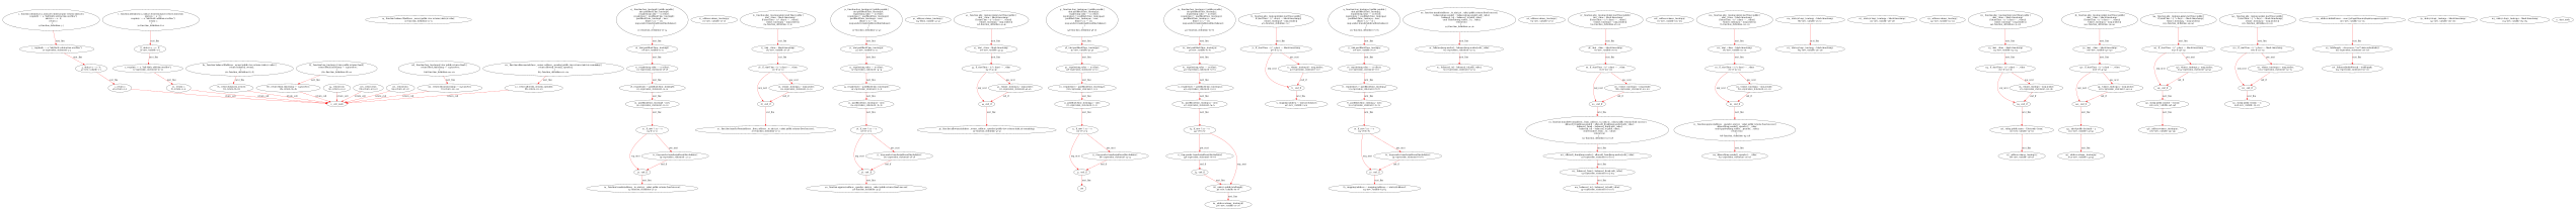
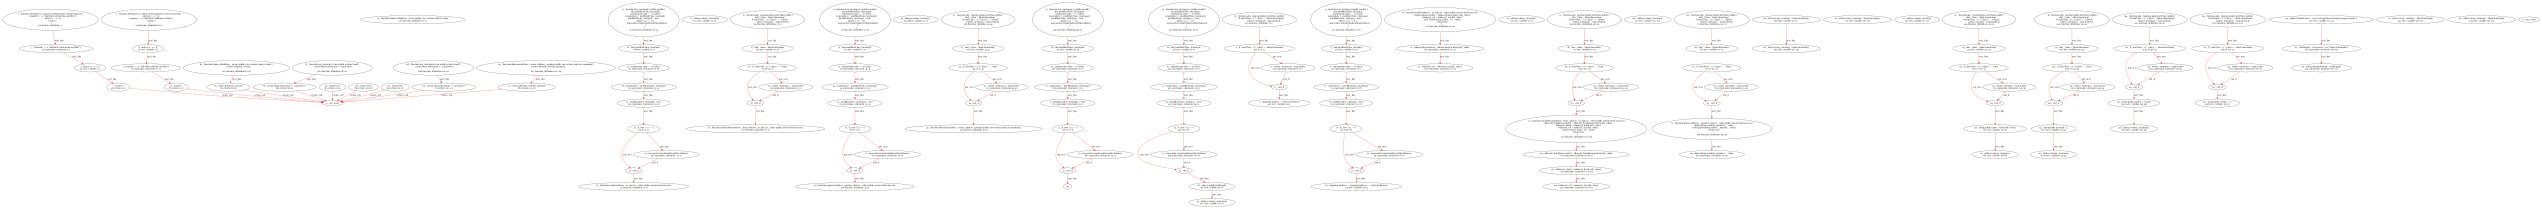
  digraph {
    fontname="Playfair Display"
    node [fontname="Playfair Display" type_label=expression_statement]
    edge [color=red controlflow_type=next_line edge_type=CFG_edge fontname="Playfair Display"]
    n1 [label="2_ function sub(uint256 a, uint256 b) internal pure returns (uint256) {\n        require(b <= a, \"SafeMath: subtraction overflow\");\n        uint256 c = a - b;\n        return c;\n    }\n13-function_definition-3-7" method="sub(uint256 a,uint256 b)" type_label=function_definition]
    n2 [label="3_ require(b <= a, \"SafeMath: subtraction overflow\");\n30-expression_statement-4-4" method="sub(uint256 a,uint256 b)"]
    n3 [label="4_ uint256 c = a - b;\n40-new_variable-5-5" method="sub(uint256 a,uint256 b)" type_label=new_variable]
    n4 [label="5_ return c;\n48-return-6-6" method="sub(uint256 a,uint256 b)" type_label=return]
    n5 [label="0_ exit_node" type_label=exit]
    n6 [label="7_ function add(uint256 a, uint256 b) internal pure returns (uint256) {\n        uint256 c = a + b;\n        require(c >= a, \"SafeMath: addition overflow\");\n        return c;\n    }\n50-function_definition-8-12" method="add(uint256 a,uint256 b)" type_label=function_definition]
    n7 [label="8_ uint256 c = a + b;\n67-new_variable-9-9" method="add(uint256 a,uint256 b)" type_label=new_variable]
    n8 [label="9_ require(c >= a, \"SafeMath: addition overflow\");\n75-expression_statement-10-10" method="add(uint256 a,uint256 b)"]
    n9 [label="10_ return c;\n85-return-11-11" method="add(uint256 a,uint256 b)" type_label=return]
    n10 [label="14_ function balanceOf(address _owner) public view returns (uint256 value);\n90-function_definition-15-15" method="balanceOf(address _owner)" type_label=function_definition]
    n11 [label="15_ function bug_tmstmp8 () public payable {\n	uint pastBlockTime_tmstmp8;  \n	require(msg.value == 10 ether);  \n        require(now != pastBlockTime_tmstmp8);  \n        pastBlockTime_tmstmp8 = now;        \n        if(now % 15 == 0) {  \n            msg.sender.transfer(address(this).balance);\n        }\n    }\n103-function_definition-16-24" method="bug_tmstmp8()" type_label=function_definition]
    n12 [label="16_ uint pastBlockTime_tmstmp8;\n108-new_variable-17-17" method="bug_tmstmp8()" type_label=new_variable]
    n13 [label="17_ require(msg.value == 10 ether);\n113-expression_statement-18-18" method="bug_tmstmp8()"]
    n14 [label="18_ require(now != pastBlockTime_tmstmp8);\n123-expression_statement-19-19" method="bug_tmstmp8()"]
    n15 [label="19_ pastBlockTime_tmstmp8 = now;\n130-expression_statement-20-20" method="bug_tmstmp8()"]
    n16 [label="20_ if_now % 15 == 0\n134-if-21-23" method="bug_tmstmp8()" type_label=if]
    n17 [label="20_ end_if" method="bug_tmstmp8()" type_label=end_if]
    n18 [label="21_ msg.sender.transfer(address(this).balance);\n141-expression_statement-22-22" method="bug_tmstmp8()"]
    n19 [label="24_ function transfer(address _to, uint256 _value) public returns (bool success);\n154-function_definition-25-25" method="transfer(address _to,uint256 _value)" type_label=function_definition]
    n20 [label="25_ address winner_tmstmp39;\n170-new_variable-26-26" type_label=new_variable]
    n21 [label="26_ function play_tmstmp39(uint startTime) public {\n	uint _vtime = block.timestamp;\n	if (startTime + (5 * 1 days) == _vtime){\n		winner_tmstmp39 = msg.sender;}}\n174-function_definition-27-30" method="play_tmstmp39(uint startTime)" type_label=function_definition]
    n22 [label="27_ uint _vtime = block.timestamp;\n182-new_variable-28-28" method="play_tmstmp39(uint startTime)" type_label=new_variable]
    n23 [label="28_ if_startTime + (5 * 1 days) == _vtime\n190-if-29-30" method="play_tmstmp39(uint startTime)" type_label=if]
    n24 [label="28_ end_if" method="play_tmstmp39(uint startTime)" type_label=end_if]
    n25 [label="29_ winner_tmstmp39 = msg.sender;\n201-expression_statement-30-30" method="play_tmstmp39(uint startTime)"]
    n26 [label="30_ function transferFrom(address _from, address _to, uint256 _value) public returns (bool success);\n207-function_definition-31-31" method="transferFrom(address _from,address _to,uint256 _value)" type_label=function_definition]
    n27 [label="31_ function bug_tmstmp36 () public payable {\n	uint pastBlockTime_tmstmp36;  \n	require(msg.value == 10 ether);  \n        require(now != pastBlockTime_tmstmp36);  \n        pastBlockTime_tmstmp36 = now;        \n        if(now % 15 == 0) {  \n            msg.sender.transfer(address(this).balance);\n        }\n    }\n227-function_definition-32-40" method="bug_tmstmp36()" type_label=function_definition]
    n28 [label="32_ uint pastBlockTime_tmstmp36;\n232-new_variable-33-33" method="bug_tmstmp36()" type_label=new_variable]
    n29 [label="33_ require(msg.value == 10 ether);\n237-expression_statement-34-34" method="bug_tmstmp36()"]
    n30 [label="34_ require(now != pastBlockTime_tmstmp36);\n247-expression_statement-35-35" method="bug_tmstmp36()"]
    n31 [label="35_ pastBlockTime_tmstmp36 = now;\n254-expression_statement-36-36" method="bug_tmstmp36()"]
    n32 [label="36_ if_now % 15 == 0\n258-if-37-39" method="bug_tmstmp36()" type_label=if]
    n33 [label="36_ end_if" method="bug_tmstmp36()" type_label=end_if]
    n34 [label="37_ msg.sender.transfer(address(this).balance);\n265-expression_statement-38-38" method="bug_tmstmp36()"]
    n35 [label="40_ function approve(address _spender, uint256 _value) public returns (bool success);\n278-function_definition-41-41" method="approve(address _spender,uint256 _value)" type_label=function_definition]
    n36 [label="41_ address winner_tmstmp35;\n294-block_variable-42-42" type_label=new_variable]
    n37 [label="42_ function play_tmstmp35(uint startTime) public {\n	uint _vtime = block.timestamp;\n	if (startTime + (5 * 1 days) == _vtime){\n		winner_tmstmp35 = msg.sender;}}\n298-function_definition-43-46" method="play_tmstmp35(uint startTime)" type_label=function_definition]
    n38 [label="43_ uint _vtime = block.timestamp;\n306-new_variable-44-44" method="play_tmstmp35(uint startTime)" type_label=new_variable]
    n39 [label="44_ if_startTime + (5 * 1 days) == _vtime\n314-if-45-46" method="play_tmstmp35(uint startTime)" type_label=if]
    n40 [label="44_ end_if" method="play_tmstmp35(uint startTime)" type_label=end_if]
    n41 [label="45_ winner_tmstmp35 = msg.sender;\n325-expression_statement-46-46" method="play_tmstmp35(uint startTime)"]
    n42 [label="46_ function allowance(address _owner, address _spender) public view returns (uint256 remaining);\n331-function_definition-47-47" method="allowance(address _owner,address _spender)" type_label=function_definition]
    n43 [label="47_ function bug_tmstmp40 () public payable {\n	uint pastBlockTime_tmstmp40;  \n	require(msg.value == 10 ether);  \n        require(now != pastBlockTime_tmstmp40);  \n        pastBlockTime_tmstmp40 = now;        \n        if(now % 15 == 0) {  \n            msg.sender.transfer(address(this).balance);\n        }\n    }\n348-function_definition-48-56" method="bug_tmstmp40()" type_label=function_definition]
    n44 [label="48_ uint pastBlockTime_tmstmp40;\n353-new_variable-49-49" method="bug_tmstmp40()" type_label=new_variable]
    n45 [label="49_ require(msg.value == 10 ether);\n358-expression_statement-50-50" method="bug_tmstmp40()"]
    n46 [label="50_ require(now != pastBlockTime_tmstmp40);\n368-expression_statement-51-51" method="bug_tmstmp40()"]
    n47 [label="51_ pastBlockTime_tmstmp40 = now;\n375-expression_statement-52-52" method="bug_tmstmp40()"]
    n48 [label="52_ if_now % 15 == 0\n379-if-53-55" method="bug_tmstmp40()" type_label=if]
    n49 [label="52_ end_if" method="bug_tmstmp40()" type_label=end_if]
    n50 [label="53_ msg.sender.transfer(address(this).balance);\n386-expression_statement-54-54" method="bug_tmstmp40()"]
    399 [type_label=""]
    n52 [label="59_ function bug_tmstmp32 () public payable {\n	uint pastBlockTime_tmstmp32;  \n	require(msg.value == 10 ether);  \n        require(now != pastBlockTime_tmstmp32);  \n        pastBlockTime_tmstmp32 = now;        \n        if(now % 15 == 0) {  \n            msg.sender.transfer(address(this).balance);\n        }\n    }\n410-function_definition-60-68" method="bug_tmstmp32()" type_label=function_definition]
    n53 [label="60_ uint pastBlockTime_tmstmp32;\n415-new_variable-61-61" method="bug_tmstmp32()" type_label=new_variable]
    n54 [label="61_ require(msg.value == 10 ether);\n420-expression_statement-62-62" method="bug_tmstmp32()"]
    n55 [label="62_ require(now != pastBlockTime_tmstmp32);\n430-expression_statement-63-63" method="bug_tmstmp32()"]
    n56 [label="63_ pastBlockTime_tmstmp32 = now;\n437-expression_statement-64-64" method="bug_tmstmp32()"]
    n57 [label="64_ if_now % 15 == 0\n441-if-65-67" method="bug_tmstmp32()" type_label=if]
    n58 [label="64_ end_if" method="bug_tmstmp32()" type_label=end_if]
    n59 [label="65_ msg.sender.transfer(address(this).balance);\n448-expression_statement-66-66" method="bug_tmstmp32()"]
    n60 [label="68_ uint256 public totalSupply;\n461-new_variable-69-69" type_label=new_variable]
    n61 [label="69_ address winner_tmstmp38;\n466-new_variable-70-70" type_label=new_variable]
    n62 [label="70_ function play_tmstmp38(uint startTime) public {\n	if (startTime + (5 * 1 days) == block.timestamp){\n		winner_tmstmp38 = msg.sender;}}\n470-function_definition-71-73" method="play_tmstmp38(uint startTime)" type_label=function_definition]
    n63 [label="71_ if_startTime + (5 * 1 days) == block.timestamp\n478-if-72-73" method="play_tmstmp38(uint startTime)" type_label=if]
    n64 [label="71_ end_if" method="play_tmstmp38(uint startTime)" type_label=end_if]
    n65 [label="72_ winner_tmstmp38 = msg.sender;\n491-expression_statement-73-73" method="play_tmstmp38(uint startTime)"]
    n66 [label="73_ mapping (address => uint256) balances;\n497-new_variable-74-74" type_label=new_variable]
    n67 [label="74_ function bug_tmstmp4 () public payable {\n	uint pastBlockTime_tmstmp4;  \n	require(msg.value == 10 ether);  \n        require(now != pastBlockTime_tmstmp4);  \n        pastBlockTime_tmstmp4 = now;        \n        if(now % 15 == 0) {  \n            msg.sender.transfer(address(this).balance);\n        }\n    }\n503-function_definition-75-83" method="bug_tmstmp4()" type_label=function_definition]
    n68 [label="75_ uint pastBlockTime_tmstmp4;\n508-new_variable-76-76" method="bug_tmstmp4()" type_label=new_variable]
    n69 [label="76_ require(msg.value == 10 ether);\n513-expression_statement-77-77" method="bug_tmstmp4()"]
    n70 [label="77_ require(now != pastBlockTime_tmstmp4);\n523-expression_statement-78-78" method="bug_tmstmp4()"]
    n71 [label="78_ pastBlockTime_tmstmp4 = now;\n530-expression_statement-79-79" method="bug_tmstmp4()"]
    n72 [label="79_ if_now % 15 == 0\n534-if-80-82" method="bug_tmstmp4()" type_label=if]
    n73 [label="79_ end_if" method="bug_tmstmp4()" type_label=end_if]
    n74 [label="80_ msg.sender.transfer(address(this).balance);\n541-expression_statement-81-81" method="bug_tmstmp4()"]
    n75 [label="83_ mapping (address => mapping (address => uint256)) allowed;\n554-new_variable-84-84" type_label=new_variable]
    n76 [label="84_ function balanceOf(address _owner) public view returns (uint256 value) {\n        return balances[_owner];\n    }\n562-function_definition-85-87" method="balanceOf(address _owner)" type_label=function_definition]
    n77 [label="85_ return balances[_owner];\n576-return-86-86" method="balanceOf(address _owner)" type_label=return]
    n78 [label="87_ function bug_tmstmp33() view public returns (bool) {\n    return block.timestamp >= 1546300800;\n  }\n580-function_definition-88-90" method="bug_tmstmp33()" type_label=function_definition]
    n79 [label="88_ return block.timestamp >= 1546300800;\n589-return-89-89" method="bug_tmstmp33()" type_label=return]
    n80 [label="90_ function transfer(address _to, uint256 _value) public returns (bool success) {\n        balances[msg.sender] = balances[msg.sender].sub(_value);\n        balances[_to] = balances[_to].add(_value);\n        emit Transfer(msg.sender, _to, _value);\n        return true;\n    }\n595-function_definition-91-96" method="transfer(address _to,uint256 _value)" type_label=function_definition]
    n81 [label="91_ balances[msg.sender] = balances[msg.sender].sub(_value);\n612-expression_statement-92-92" method="transfer(address _to,uint256 _value)"]
    n82 [label="92_ balances[_to] = balances[_to].add(_value);\n629-expression_statement-93-93" method="transfer(address _to,uint256 _value)"]
    n83 [label="94_ return true;\n652-return-95-95" method="transfer(address _to,uint256 _value)" type_label=return]
    n84 [label="96_ address winner_tmstmp27;\n655-new_variable-97-97" type_label=new_variable]
    n85 [label="97_ function play_tmstmp27(uint startTime) public {\n	uint _vtime = block.timestamp;\n	if (startTime + (5 * 1 days) == _vtime){\n		winner_tmstmp27 = msg.sender;}}\n659-function_definition-98-101" method="play_tmstmp27(uint startTime)" type_label=function_definition]
    n86 [label="98_ uint _vtime = block.timestamp;\n667-new_variable-99-99" method="play_tmstmp27(uint startTime)" type_label=new_variable]
    n87 [label="99_ if_startTime + (5 * 1 days) == _vtime\n675-if-100-101" method="play_tmstmp27(uint startTime)" type_label=if]
    n88 [label="99_ end_if" method="play_tmstmp27(uint startTime)" type_label=end_if]
    n89 [label="100_ winner_tmstmp27 = msg.sender;\n686-expression_statement-101-101" method="play_tmstmp27(uint startTime)"]
    n90 [label="101_ function transferFrom(address _from, address _to, uint256 _value) public returns (bool success) {\n        allowed[_from][msg.sender] = allowed[_from][msg.sender].sub(_value);\n        balances[_from] = balances[_from].sub(_value);\n        balances[_to] = balances[_to].add(_value);\n        emit Transfer(_from, _to, _value);\n        return true;\n    }\n692-function_definition-102-108" method="transferFrom(address _from,address _to,uint256 _value)" type_label=function_definition]
    n91 [label="102_ allowed[_from][msg.sender] = allowed[_from][msg.sender].sub(_value);\n713-expression_statement-103-103" method="transferFrom(address _from,address _to,uint256 _value)"]
    n92 [label="103_ balances[_from] = balances[_from].sub(_value);\n734-expression_statement-104-104" method="transferFrom(address _from,address _to,uint256 _value)"]
    n93 [label="104_ balances[_to] = balances[_to].add(_value);\n747-expression_statement-105-105" method="transferFrom(address _from,address _to,uint256 _value)"]
    n94 [label="106_ return true;\n768-return-107-107" method="transferFrom(address _from,address _to,uint256 _value)" type_label=return]
    n95 [label="108_ address winner_tmstmp31;\n771-new_variable-109-109" type_label=new_variable]
    n96 [label="109_ function play_tmstmp31(uint startTime) public {\n	uint _vtime = block.timestamp;\n	if (startTime + (5 * 1 days) == _vtime){\n		winner_tmstmp31 = msg.sender;}}\n775-function_definition-110-113" method="play_tmstmp31(uint startTime)" type_label=function_definition]
    n97 [label="110_ uint _vtime = block.timestamp;\n783-new_variable-111-111" method="play_tmstmp31(uint startTime)" type_label=new_variable]
    n98 [label="111_ if_startTime + (5 * 1 days) == _vtime\n791-if-112-113" method="play_tmstmp31(uint startTime)" type_label=if]
    n99 [label="111_ end_if" method="play_tmstmp31(uint startTime)" type_label=end_if]
    n100 [label="112_ winner_tmstmp31 = msg.sender;\n802-expression_statement-113-113" method="play_tmstmp31(uint startTime)"]
    n101 [label="113_ function approve(address _spender, uint256 _value) public returns (bool success) {\n        allowed[msg.sender][_spender] = _value;\n        emit Approval(msg.sender, _spender, _value);\n        return true;\n    }\n808-function_definition-114-118" method="approve(address _spender,uint256 _value)" type_label=function_definition]
    n102 [label="114_ allowed[msg.sender][_spender] = _value;\n825-expression_statement-115-115" method="approve(address _spender,uint256 _value)"]
    n103 [label="116_ return true;\n845-return-117-117" method="approve(address _spender,uint256 _value)" type_label=return]
    n104 [label="118_ function bug_tmstmp13() view public returns (bool) {\n    return block.timestamp >= 1546300800;\n  }\n848-function_definition-119-121" method="bug_tmstmp13()" type_label=function_definition]
    n105 [label="119_ return block.timestamp >= 1546300800;\n857-return-120-120" method="bug_tmstmp13()" type_label=return]
    n106 [label="121_ function allowance(address _owner, address _spender) public view returns (uint256 remaining) {\n        return allowed[_owner][_spender];\n    }\n863-function_definition-122-124" method="allowance(address _owner,address _spender)" type_label=function_definition]
    n107 [label="122_ return allowed[_owner][_spender];\n881-return-123-123" method="allowance(address _owner,address _spender)" type_label=return]
    n108 [label="124_ uint256 bugv_tmstmp5 = block.timestamp;\n887-new_variable-125-125" type_label=new_variable]
    n109 [label="125_ uint256 bugv_tmstmp3 = block.timestamp;\n894-new_variable-126-126" type_label=new_variable]
    n110 [label="127_ uint256 bugv_tmstmp4 = block.timestamp;\n915-new_variable-128-128" type_label=new_variable]
    n111 [label="131_ address winner_tmstmp7;\n942-new_variable-132-132" type_label=new_variable]
    n112 [label="132_ function play_tmstmp7(uint startTime) public {\n	uint _vtime = block.timestamp;\n	if (startTime + (5 * 1 days) == _vtime){\n		winner_tmstmp7 = msg.sender;}}\n946-function_definition-133-136" method="play_tmstmp7(uint startTime)" type_label=function_definition]
    n113 [label="133_ uint _vtime = block.timestamp;\n954-new_variable-134-134" method="play_tmstmp7(uint startTime)" type_label=new_variable]
    n114 [label="134_ if_startTime + (5 * 1 days) == _vtime\n962-if-135-136" method="play_tmstmp7(uint startTime)" type_label=if]
    n115 [label="134_ end_if" method="play_tmstmp7(uint startTime)" type_label=end_if]
    n116 [label="135_ winner_tmstmp7 = msg.sender;\n973-expression_statement-136-136" method="play_tmstmp7(uint startTime)"]
    n117 [label="136_ string public name = 'Electronic Gram';\n979-new_variable-137-137" type_label=new_variable]
    n118 [label="137_ address winner_tmstmp23;\n986-new_variable-138-138" type_label=new_variable]
    n119 [label="138_ function play_tmstmp23(uint startTime) public {\n	uint _vtime = block.timestamp;\n	if (startTime + (5 * 1 days) == _vtime){\n		winner_tmstmp23 = msg.sender;}}\n990-function_definition-139-142" method="play_tmstmp23(uint startTime)" type_label=function_definition]
    n120 [label="139_ uint _vtime = block.timestamp;\n998-new_variable-140-140" method="play_tmstmp23(uint startTime)" type_label=new_variable]
    n121 [label="140_ if_startTime + (5 * 1 days) == _vtime\n1006-if-141-142" method="play_tmstmp23(uint startTime)" type_label=if]
    n122 [label="140_ end_if" method="play_tmstmp23(uint startTime)" type_label=end_if]
    n123 [label="141_ winner_tmstmp23 = msg.sender;\n1017-expression_statement-142-142" method="play_tmstmp23(uint startTime)"]
    n124 [label="142_ uint8 public decimals = 3;\n1023-new_variable-143-143" type_label=new_variable]
    n125 [label="143_ address winner_tmstmp14;\n1029-new_variable-144-144" type_label=new_variable]
    n126 [label="144_ function play_tmstmp14(uint startTime) public {\n	if (startTime + (5 * 1 days) == block.timestamp){\n		winner_tmstmp14 = msg.sender;}}\n1033-function_definition-145-147" method="play_tmstmp14(uint startTime)" type_label=function_definition]
    n127 [label="145_ if_startTime + (5 * 1 days) == block.timestamp\n1041-if-146-147" method="play_tmstmp14(uint startTime)" type_label=if]
    n128 [label="145_ end_if" method="play_tmstmp14(uint startTime)" type_label=end_if]
    n129 [label="146_ winner_tmstmp14 = msg.sender;\n1054-expression_statement-147-147" method="play_tmstmp14(uint startTime)"]
    n130 [label="147_ string public symbol = 'eGram';\n1060-new_variable-148-148" type_label=new_variable]
    n131 [label="148_ address winner_tmstmp30;\n1067-new_variable-149-149" type_label=new_variable]
    n132 [label="149_ function play_tmstmp30(uint startTime) public {\n	if (startTime + (5 * 1 days) == block.timestamp){\n		winner_tmstmp30 = msg.sender;}}\n1071-function_definition-150-152" method="play_tmstmp30(uint startTime)" type_label=function_definition]
    n133 [label="150_ if_startTime + (5 * 1 days) == block.timestamp\n1079-if-151-152" method="play_tmstmp30(uint startTime)" type_label=if]
    n134 [label="150_ end_if" method="play_tmstmp30(uint startTime)" type_label=end_if]
    n135 [label="151_ winner_tmstmp30 = msg.sender;\n1092-expression_statement-152-152" method="play_tmstmp30(uint startTime)"]
    n136 [label="152_ string public version = '2';\n1098-new_variable-153-153" type_label=new_variable]
    n137 [label="154_ address initialOwner = 0xac775cD446889ac167da466692449ece5439fc12;\n1107-new_variable-155-155" type_label=new_variable]
    n138 [label="155_ totalSupply = 180000000 * (10**uint256(decimals));\n1113-expression_statement-156-156"]
    n139 [label="156_ balances[initialOwner] = totalSupply;\n1124-expression_statement-157-157"]
    n140 [label="159_ uint256 bugv_tmstmp1 = block.timestamp;\n1142-new_variable-160-160" type_label=new_variable]
    n141 [label="163_ uint256 bugv_tmstmp2 = block.timestamp;\n1154-new_variable-164-164" type_label=new_variable]
    n142 [label="0_ start_node" type_label=start]
    n1 -> n2 [label=next_line]
    n2 -> n3 [label=next_line]
    n3 -> n4 [label=next_line]
    n4 -> n5 [controlflow_type=return_exit label=return_exit]
    n6 -> n7 [label=next_line]
    n7 -> n8 [label=next_line]
    n8 -> n9 [label=next_line]
    n9 -> n5 [controlflow_type=return_exit label=return_exit]
    n11 -> n12 [label=next_line]
    n12 -> n13 [label=next_line]
    n13 -> n14 [label=next_line]
    n14 -> n15 [label=next_line]
    n15 -> n16 [label=next_line]
    n16 -> n17 [controlflow_type=neg_next label=neg_next]
    n16 -> n18 [controlflow_type=pos_next label=pos_next]
    n17 -> n19 [label=next_line]
    n18 -> n17 [controlflow_type=end_if label=end_if]
    n21 -> n22 [label=next_line]
    n22 -> n23 [label=next_line]
    n23 -> n24 [controlflow_type=neg_next label=neg_next]
    n23 -> n25 [controlflow_type=pos_next label=pos_next]
    n24 -> n26 [label=next_line]
    n25 -> n24 [controlflow_type=end_if label=end_if]
    n27 -> n28 [label=next_line]
    n28 -> n29 [label=next_line]
    n29 -> n30 [label=next_line]
    n30 -> n31 [label=next_line]
    n31 -> n32 [label=next_line]
    n32 -> n33 [controlflow_type=neg_next label=neg_next]
    n32 -> n34 [controlflow_type=pos_next label=pos_next]
    n33 -> n35 [label=next_line]
    n34 -> n33 [controlflow_type=end_if label=end_if]
    n37 -> n38 [label=next_line]
    n38 -> n39 [label=next_line]
    n39 -> n40 [controlflow_type=neg_next label=neg_next]
    n39 -> n41 [controlflow_type=pos_next label=pos_next]
    n40 -> n42 [label=next_line]
    n41 -> n40 [controlflow_type=end_if label=end_if]
    n43 -> n44 [label=next_line]
    n44 -> n45 [label=next_line]
    n45 -> n46 [label=next_line]
    n46 -> n47 [label=next_line]
    n47 -> n48 [label=next_line]
    n48 -> n49 [controlflow_type=neg_next label=neg_next]
    n48 -> n50 [controlflow_type=pos_next label=pos_next]
    n49 -> 399 [label=next_line]
    n50 -> n49 [controlflow_type=end_if label=end_if]
    n52 -> n53 [label=next_line]
    n53 -> n54 [label=next_line]
    n54 -> n55 [label=next_line]
    n55 -> n56 [label=next_line]
    n56 -> n57 [label=next_line]
-   n57 -> n60 [controlflow_type=neg_next label=neg_next]
+   n57 -> n58 [controlflow_type=neg_next label=neg_next]
    n57 -> n59 [controlflow_type=pos_next label=pos_next]
    n58 -> n60 [label=next_line]
    n59 -> n58 [controlflow_type=end_if label=end_if]
    n60 -> n61 [label=next_line]
    n62 -> n63 [label=next_line]
    n63 -> n64 [controlflow_type=neg_next label=neg_next]
    n63 -> n65 [controlflow_type=pos_next label=pos_next]
    n64 -> n66 [label=next_line]
    n65 -> n64 [controlflow_type=end_if label=end_if]
    n67 -> n68 [label=next_line]
    n68 -> n69 [label=next_line]
    n69 -> n70 [label=next_line]
    n70 -> n71 [label=next_line]
    n71 -> n72 [label=next_line]
    n72 -> n73 [controlflow_type=neg_next label=neg_next]
    n72 -> n74 [controlflow_type=pos_next label=pos_next]
    n73 -> n75 [label=next_line]
    n74 -> n73 [controlflow_type=end_if label=end_if]
    n76 -> n77 [label=next_line]
    n77 -> n5 [controlflow_type=return_exit label=return_exit]
    n78 -> n79 [label=next_line]
    n79 -> n5 [controlflow_type=return_exit label=return_exit]
    n80 -> n81 [label=next_line]
    n81 -> n82 [label=next_line]
    n83 -> n5 [controlflow_type=return_exit label=return_exit]
    n85 -> n86 [label=next_line]
    n86 -> n87 [label=next_line]
    n87 -> n88 [controlflow_type=neg_next label=neg_next]
    n87 -> n89 [controlflow_type=pos_next label=pos_next]
    n88 -> n90 [label=next_line]
    n89 -> n88 [controlflow_type=end_if label=end_if]
    n90 -> n91 [label=next_line]
    n91 -> n92 [label=next_line]
    n92 -> n93 [label=next_line]
    n94 -> n5 [controlflow_type=return_exit label=return_exit]
    n96 -> n97 [label=next_line]
-   n97 -> n98 [label=next_line]
    n98 -> n99 [controlflow_type=neg_next label=neg_next]
    n98 -> n100 [controlflow_type=pos_next label=pos_next]
    n99 -> n101 [label=next_line]
    n100 -> n99 [controlflow_type=end_if label=end_if]
    n101 -> n102 [label=next_line]
    n103 -> n5 [controlflow_type=return_exit label=return_exit]
    n104 -> n105 [label=next_line]
    n105 -> n5 [controlflow_type=return_exit label=return_exit]
    n106 -> n107 [label=next_line]
    n107 -> n5 [controlflow_type=return_exit label=return_exit]
    n108 -> n109 [label=next_line]
    n112 -> n113 [label=next_line]
    n113 -> n114 [label=next_line]
    n114 -> n115 [controlflow_type=neg_next label=neg_next]
    n114 -> n116 [controlflow_type=pos_next label=pos_next]
    n115 -> n117 [label=next_line]
    n116 -> n115 [controlflow_type=end_if label=end_if]
    n117 -> n118 [label=next_line]
    n119 -> n120 [label=next_line]
    n120 -> n121 [label=next_line]
    n121 -> n122 [controlflow_type=neg_next label=neg_next]
    n121 -> n123 [controlflow_type=pos_next label=pos_next]
    n122 -> n124 [label=next_line]
    n123 -> n122 [controlflow_type=end_if label=end_if]
    n124 -> n125 [label=next_line]
    n126 -> n127 [label=next_line]
    n127 -> n128 [controlflow_type=neg_next label=neg_next]
    n127 -> n129 [controlflow_type=pos_next label=pos_next]
    n128 -> n130 [label=next_line]
    n129 -> n128 [controlflow_type=end_if label=end_if]
    n130 -> n131 [label=next_line]
    n132 -> n133 [label=next_line]
    n133 -> n134 [controlflow_type=neg_next label=neg_next]
    n133 -> n135 [controlflow_type=pos_next label=pos_next]
    n134 -> n136 [label=next_line]
    n135 -> n134 [controlflow_type=end_if label=end_if]
    n137 -> n138 [label=next_line]
    n138 -> n139 [label=next_line]
  }
